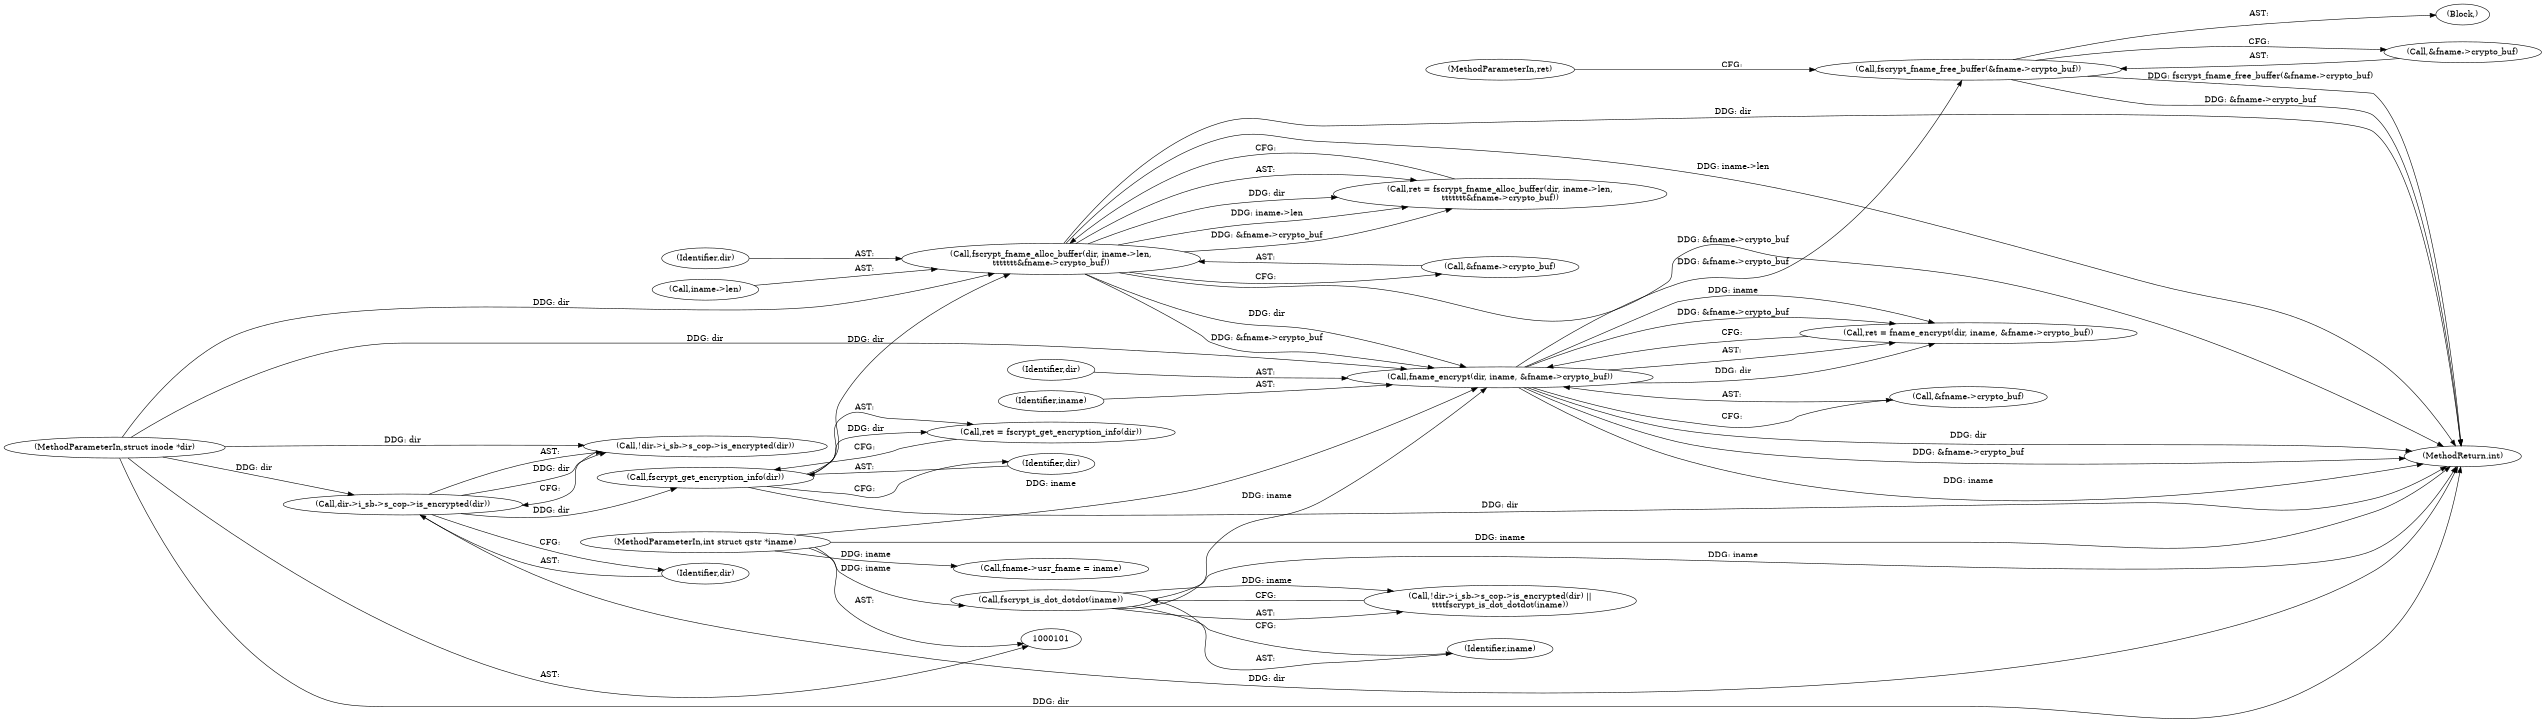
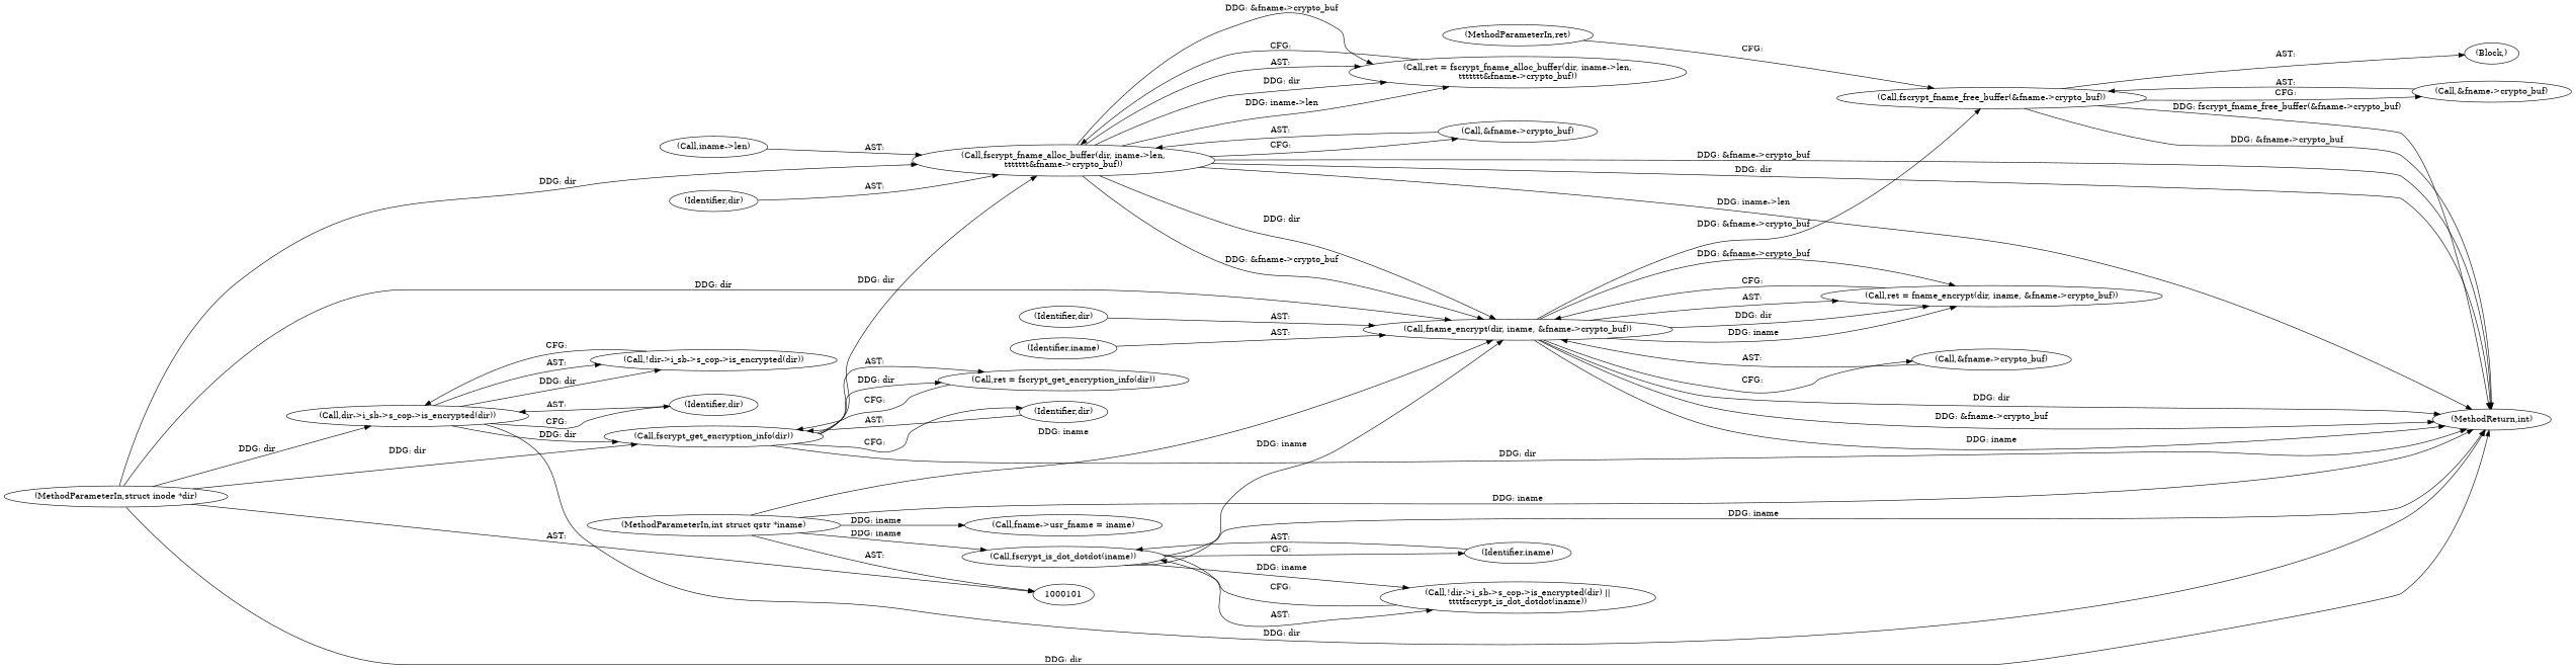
  digraph {
    rankdir=LR
    n1 [label="(Call,fscrypt_fname_free_buffer(&fname->crypto_buf))"]
    n2 [label="(Block,)"]
    n3 [label="(Call,&fname->crypto_buf)"]
    n4 [label="(MethodReturn,int)"]
    n5 [label="(Call,fname_encrypt(dir, iname, &fname->crypto_buf))"]
    n6 [label="(Call,&fname->crypto_buf)"]
    n7 [label="(Call,ret = fname_encrypt(dir, iname, &fname->crypto_buf))"]
    n8 [label="(Call,fscrypt_fname_alloc_buffer(dir, iname->len,\n\t\t\t\t\t\t\t&fname->crypto_buf))"]
    n9 [label="(Call,&fname->crypto_buf)"]
    n10 [label="(Call,ret = fscrypt_fname_alloc_buffer(dir, iname->len,\n\t\t\t\t\t\t\t&fname->crypto_buf))"]
    n11 [label="(Call,fscrypt_get_encryption_info(dir))"]
    n12 [label="(Call,ret = fscrypt_get_encryption_info(dir))"]
    n13 [label="(Identifier,dir)"]
    n14 [label="(Call,dir->i_sb->s_cop->is_encrypted(dir))"]
    n15 [label="(Call,!dir->i_sb->s_cop->is_encrypted(dir))"]
    n16 [label="(Identifier,dir)"]
    n17 [label="(MethodParameterIn,struct inode *dir)"]
    1000101
    n19 [label="(Call,fscrypt_is_dot_dotdot(iname))"]
    n20 [label="(Call,!dir->i_sb->s_cop->is_encrypted(dir) ||\n\t\t\t\tfscrypt_is_dot_dotdot(iname))"]
    n21 [label="(Identifier,iname)"]
    n22 [label="(MethodParameterIn,int struct qstr *iname)"]
    n23 [label="(Call,fname->usr_fname = iname)"]
    n24 [label="(Identifier,dir)"]
    n25 [label="(MethodParameterIn,ret)"]
    n26 [label="(Identifier,dir)"]
    n27 [label="(Call,iname->len)"]
    n28 [label="(Identifier,iname)"]
    n1 -> n2 [label="AST: "]
    n1 -> n3 [label="CFG: "]
    n1 -> n4 [label="DDG: fscrypt_fname_free_buffer(&fname->crypto_buf)"]
    n1 -> n4 [label="DDG: &fname->crypto_buf"]
    n3 -> n1 [label="AST: "]
    n5 -> n1 [label="DDG: &fname->crypto_buf"]
    n5 -> n4 [label="DDG: dir"]
    n5 -> n4 [label="DDG: &fname->crypto_buf"]
    n5 -> n4 [label="DDG: iname"]
    n5 -> n6 [label="CFG: "]
    n5 -> n7 [label="AST: "]
    n5 -> n7 [label="DDG: dir"]
    n5 -> n7 [label="DDG: iname"]
    n5 -> n7 [label="DDG: &fname->crypto_buf"]
    n6 -> n5 [label="AST: "]
    n7 -> n5 [label="CFG: "]
    n8 -> n4 [label="DDG: &fname->crypto_buf"]
    n8 -> n4 [label="DDG: dir"]
    n8 -> n4 [label="DDG: iname->len"]
    n8 -> n5 [label="DDG: dir"]
    n8 -> n5 [label="DDG: &fname->crypto_buf"]
    n8 -> n9 [label="CFG: "]
    n8 -> n10 [label="AST: "]
    n8 -> n10 [label="DDG: dir"]
    n8 -> n10 [label="DDG: iname->len"]
    n8 -> n10 [label="DDG: &fname->crypto_buf"]
    n9 -> n8 [label="AST: "]
    n10 -> n8 [label="CFG: "]
    n11 -> n4 [label="DDG: dir"]
    n11 -> n8 [label="DDG: dir"]
    n11 -> n12 [label="AST: "]
    n11 -> n12 [label="DDG: dir"]
    n11 -> n13 [label="CFG: "]
    n12 -> n11 [label="CFG: "]
    n13 -> n11 [label="AST: "]
    n14 -> n4 [label="DDG: dir"]
    n14 -> n11 [label="DDG: dir"]
    n14 -> n15 [label="AST: "]
    n14 -> n15 [label="DDG: dir"]
    n14 -> n16 [label="CFG: "]
    n15 -> n14 [label="CFG: "]
    n16 -> n14 [label="AST: "]
    n17 -> n4 [label="DDG: dir"]
    n17 -> n5 [label="DDG: dir"]
    n17 -> n8 [label="DDG: dir"]
-   n17 -> n15 [label="DDG: dir"]
+   n17 -> n11 [label="DDG: dir"]
    n17 -> n14 [label="DDG: dir"]
    n17 -> 1000101 [label="AST: "]
    n19 -> n4 [label="DDG: iname"]
    n19 -> n5 [label="DDG: iname"]
    n19 -> n20 [label="AST: "]
    n19 -> n20 [label="DDG: iname"]
    n19 -> n21 [label="CFG: "]
    n20 -> n19 [label="CFG: "]
    n21 -> n19 [label="AST: "]
    n22 -> n4 [label="DDG: iname"]
    n22 -> n5 [label="DDG: iname"]
    n22 -> 1000101 [label="AST: "]
    n22 -> n19 [label="DDG: iname"]
    n22 -> n23 [label="DDG: iname"]
    n24 -> n5 [label="AST: "]
    n25 -> n1 [label="CFG: "]
    n26 -> n8 [label="AST: "]
    n27 -> n8 [label="AST: "]
    n28 -> n5 [label="AST: "]
  }
